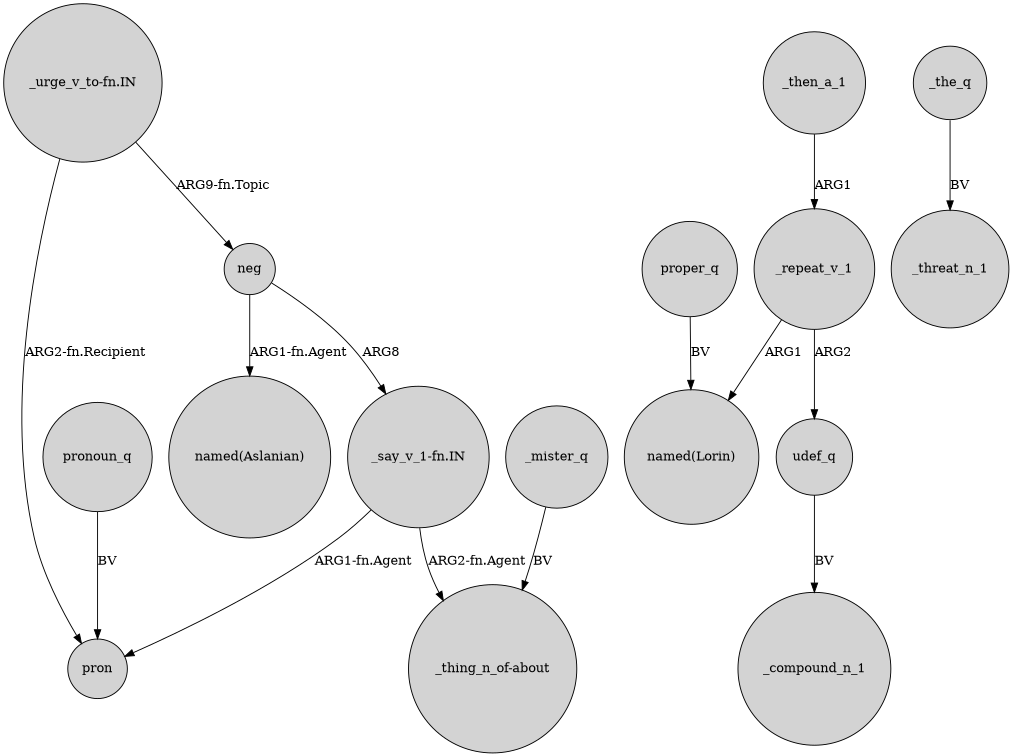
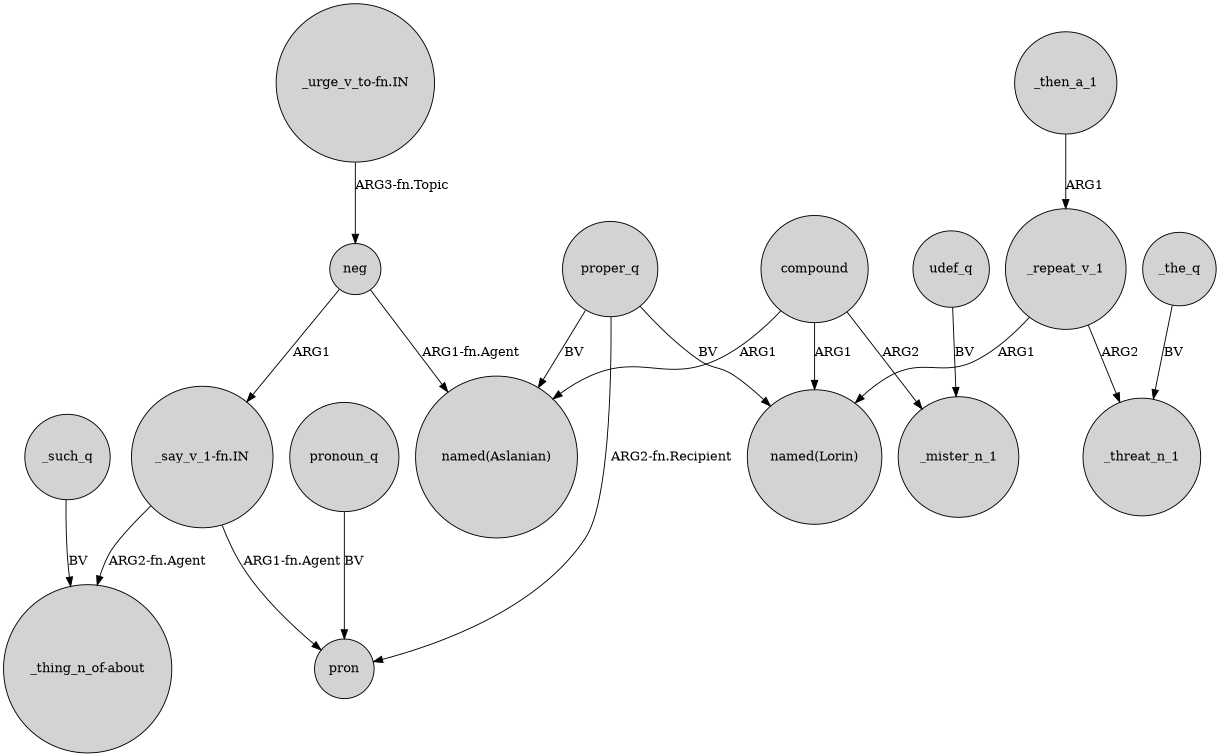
  digraph {
    node [shape=circle style=filled]
    "_urge_v_to-fn.IN"
    pron
    neg
    "named(Aslanian)"
    "_say_v_1-fn.IN"
    _repeat_v_1
    "named(Lorin)"
    _threat_n_1
    udef_q
-   _mister_n_1 [label=_compound_n_1]
+   _mister_n_1
    proper_q
+   compound
    _the_q
    "_thing_n_of-about"
    _then_a_1
-   _such_q [label=_mister_q]
+   _such_q
    pronoun_q
-   "_urge_v_to-fn.IN" -> pron [label="ARG2-fn.Recipient"]
-   "_urge_v_to-fn.IN" -> neg [label="ARG9-fn.Topic"]
+   proper_q -> pron [label="ARG2-fn.Recipient"]
+   "_urge_v_to-fn.IN" -> neg [label="ARG3-fn.Topic"]
    neg -> "named(Aslanian)" [label="ARG1-fn.Agent"]
-   neg -> "_say_v_1-fn.IN" [label=ARG8]
+   neg -> "_say_v_1-fn.IN" [label=ARG1]
    "_say_v_1-fn.IN" -> pron [label="ARG1-fn.Agent"]
    "_say_v_1-fn.IN" -> "_thing_n_of-about" [label="ARG2-fn.Agent"]
    _repeat_v_1 -> "named(Lorin)" [label=ARG1]
-   _repeat_v_1 -> udef_q [label=ARG2]
+   _repeat_v_1 -> _threat_n_1 [label=ARG2]
    udef_q -> _mister_n_1 [label=BV]
+   proper_q -> "named(Aslanian)" [label=BV]
    proper_q -> "named(Lorin)" [label=BV]
+   compound -> "named(Aslanian)" [label=ARG1]
+   compound -> "named(Lorin)" [label=ARG1]
+   compound -> _mister_n_1 [label=ARG2]
    _the_q -> _threat_n_1 [label=BV]
    _then_a_1 -> _repeat_v_1 [label=ARG1]
    _such_q -> "_thing_n_of-about" [label=BV]
    pronoun_q -> pron [label=BV]
  }
